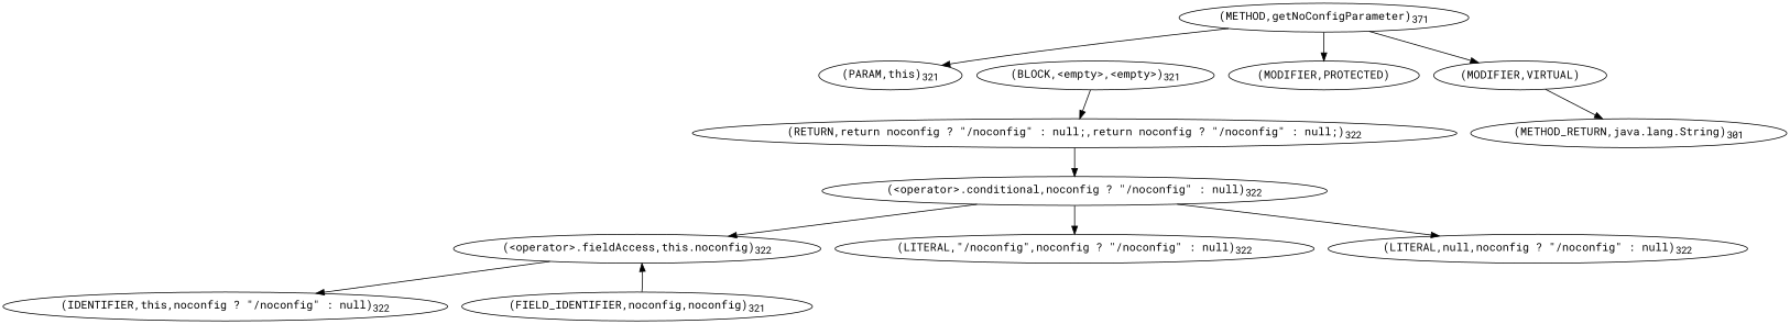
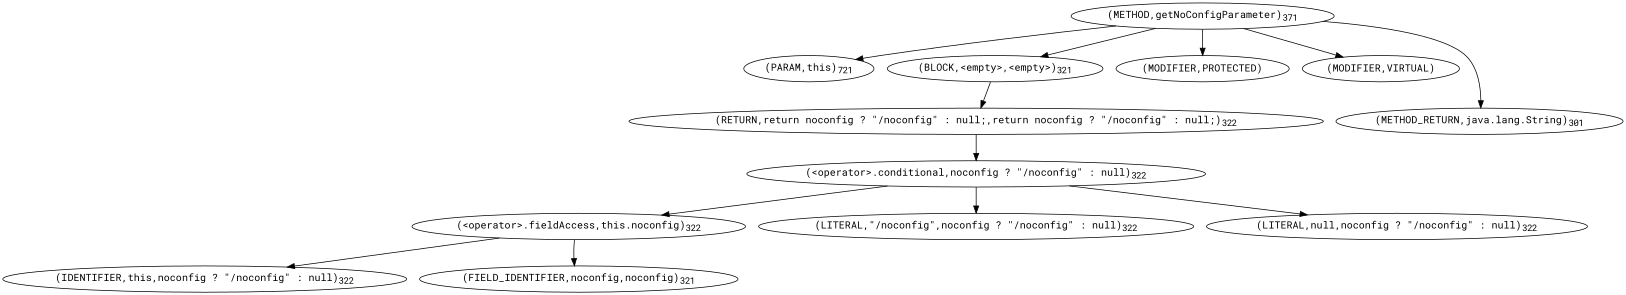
  digraph {
    fontname="Roboto Mono"
    node [fontname="Roboto Mono"]
    edge [fontname="Roboto Mono"]
    n1 [label=<(METHOD,getNoConfigParameter)<SUB>371</SUB>>]
-   n2 [label=<(PARAM,this)<SUB>321</SUB>>]
+   n2 [label=<(PARAM,this)<SUB>721</SUB>>]
    n3 [label=<(BLOCK,&lt;empty&gt;,&lt;empty&gt;)<SUB>321</SUB>>]
    n4 [label=<(MODIFIER,PROTECTED)>]
    n5 [label=<(MODIFIER,VIRTUAL)>]
    n6 [label=<(METHOD_RETURN,java.lang.String)<SUB>301</SUB>>]
    n7 [label=<(RETURN,return noconfig ? &quot;/noconfig&quot; : null;,return noconfig ? &quot;/noconfig&quot; : null;)<SUB>322</SUB>>]
    n8 [label=<(&lt;operator&gt;.conditional,noconfig ? &quot;/noconfig&quot; : null)<SUB>322</SUB>>]
    n9 [label=<(&lt;operator&gt;.fieldAccess,this.noconfig)<SUB>322</SUB>>]
    n10 [label=<(LITERAL,&quot;/noconfig&quot;,noconfig ? &quot;/noconfig&quot; : null)<SUB>322</SUB>>]
    n11 [label=<(LITERAL,null,noconfig ? &quot;/noconfig&quot; : null)<SUB>322</SUB>>]
    n12 [label=<(IDENTIFIER,this,noconfig ? &quot;/noconfig&quot; : null)<SUB>322</SUB>>]
    n13 [label=<(FIELD_IDENTIFIER,noconfig,noconfig)<SUB>321</SUB>>]
    n1 -> n2
+   n1 -> n3
    n1 -> n4
    n1 -> n5
-   n5 -> n6
+   n1 -> n6
    n3 -> n7
    n7 -> n8
    n8 -> n9
    n8 -> n10
    n8 -> n11
    n9 -> n12
-   n13 -> n9
+   n9 -> n13
  }
